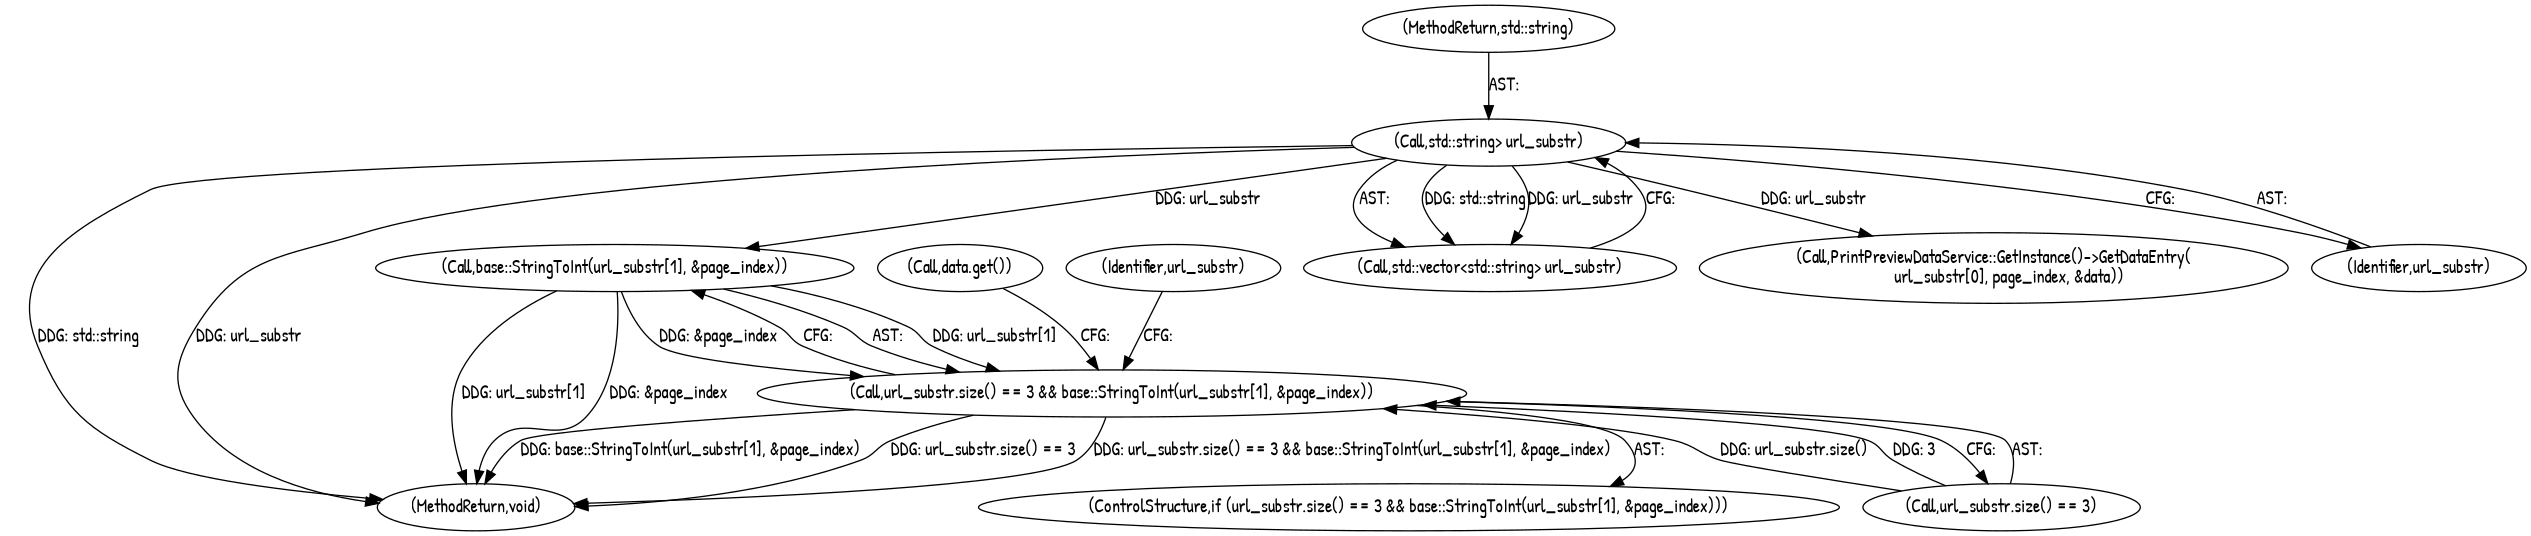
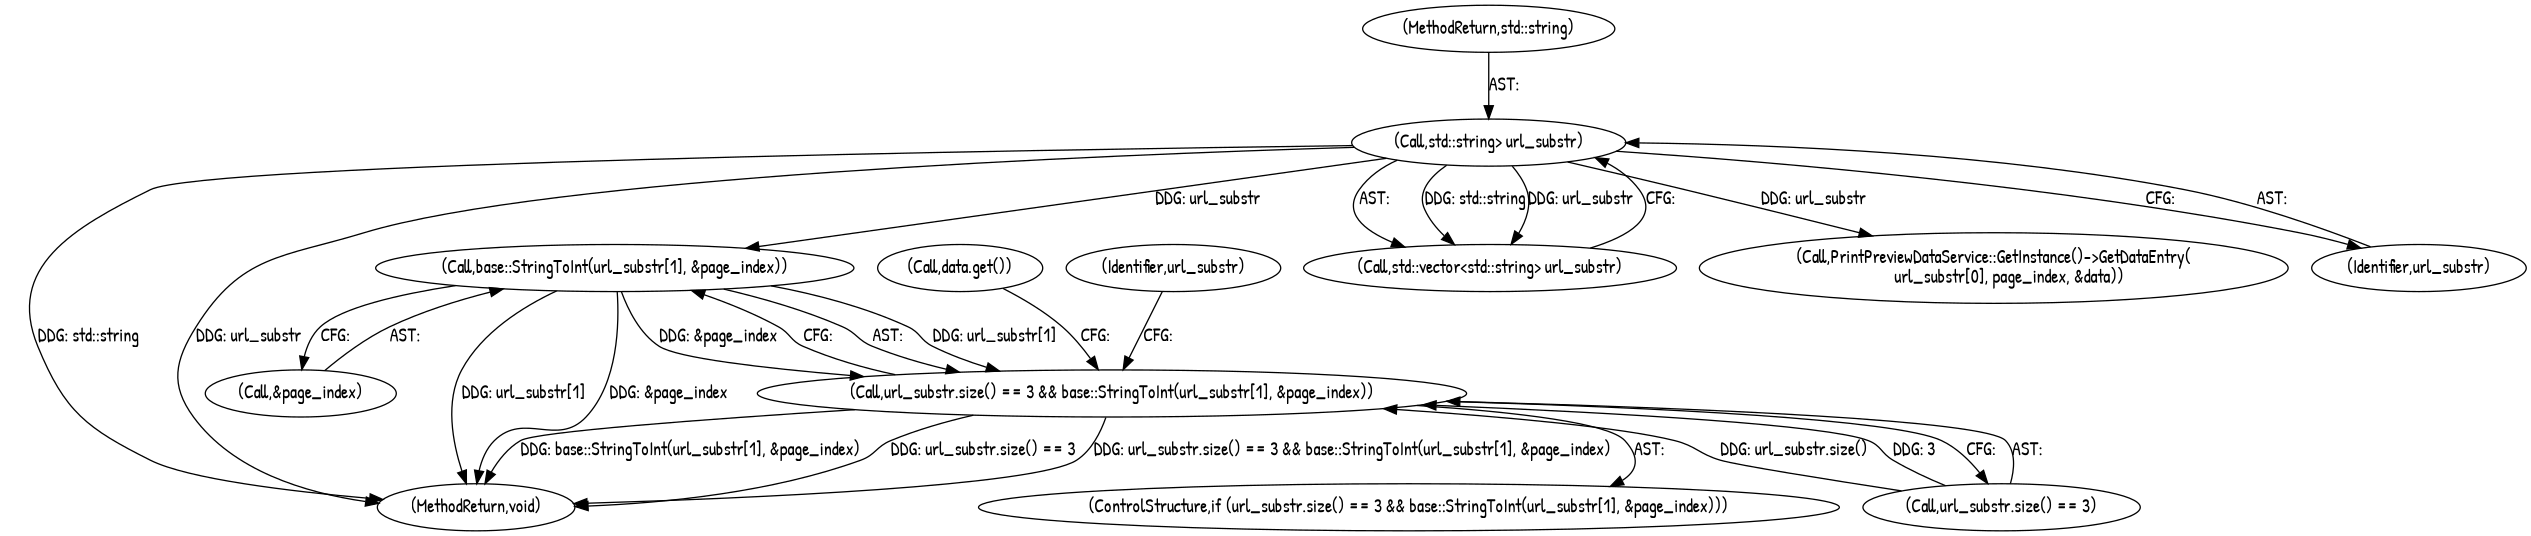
  digraph {
    fontname="Patrick Hand"
    node [fontname="Patrick Hand"]
    edge [fontname="Patrick Hand"]
    n1 [label="(Call,base::StringToInt(url_substr[1], &page_index))"]
    n2 [label="(Call,url_substr.size() == 3 && base::StringToInt(url_substr[1], &page_index))"]
    n3 [label="(MethodReturn,void)"]
+   n4 [label="(Call,&page_index)"]
    n5 [label="(Call,url_substr.size() == 3)"]
    n6 [label="(ControlStructure,if (url_substr.size() == 3 && base::StringToInt(url_substr[1], &page_index)))"]
    n7 [label="(Call,std::string> url_substr)"]
    n8 [label="(Call,std::vector<std::string> url_substr)"]
    n9 [label="(Call,PrintPreviewDataService::GetInstance()->GetDataEntry(\n        url_substr[0], page_index, &data))"]
    n10 [label="(Identifier,url_substr)"]
    n11 [label="(Call,data.get())"]
    n12 [label="(MethodReturn,std::string)"]
    n13 [label="(Identifier,url_substr)"]
    n1 -> n2 [label="AST: "]
    n1 -> n2 [label="DDG: url_substr[1]"]
    n1 -> n2 [label="DDG: &page_index"]
    n1 -> n3 [label="DDG: url_substr[1]"]
    n1 -> n3 [label="DDG: &page_index"]
+   n1 -> n4 [label="CFG: "]
    n2 -> n1 [label="CFG: "]
    n2 -> n3 [label="DDG: base::StringToInt(url_substr[1], &page_index)"]
    n2 -> n3 [label="DDG: url_substr.size() == 3"]
    n2 -> n3 [label="DDG: url_substr.size() == 3 && base::StringToInt(url_substr[1], &page_index)"]
    n2 -> n5 [label="CFG: "]
    n2 -> n6 [label="AST: "]
+   n4 -> n1 [label="AST: "]
    n5 -> n2 [label="AST: "]
    n5 -> n2 [label="DDG: url_substr.size()"]
    n5 -> n2 [label="DDG: 3"]
    n7 -> n1 [label="DDG: url_substr"]
    n7 -> n3 [label="DDG: std::string"]
    n7 -> n3 [label="DDG: url_substr"]
    n7 -> n8 [label="AST: "]
    n7 -> n8 [label="DDG: std::string"]
    n7 -> n8 [label="DDG: url_substr"]
    n7 -> n9 [label="DDG: url_substr"]
    n7 -> n10 [label="CFG: "]
    n8 -> n7 [label="CFG: "]
    n10 -> n7 [label="AST: "]
    n11 -> n2 [label="CFG: "]
    n12 -> n7 [label="AST: "]
    n13 -> n2 [label="CFG: "]
  }
